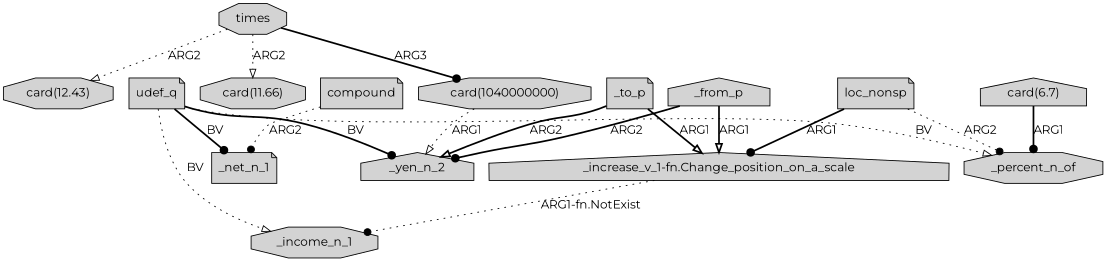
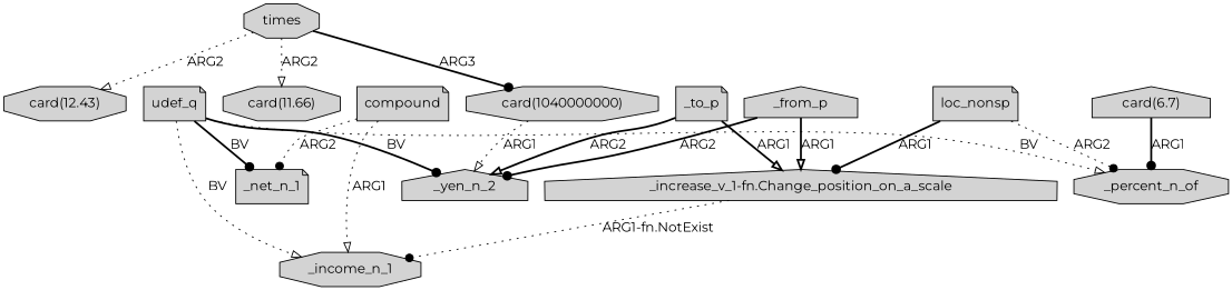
  digraph {
    fontname=Montserrat
    node [fontname=Montserrat shape=octagon style=filled]
    edge [arrowhead=onormal fontname=Montserrat style=dotted]
    times
    "card(12.43)"
    n3 [label="card(1040000000)"]
    "card(11.66)"
    _yen_n_2 [shape=house]
    udef_q [shape=note]
    _net_n_1 [shape=note]
    _income_n_1
    _percent_n_of
    _to_p [shape=note]
    "_increase_v_1-fn.Change_position_on_a_scale" [shape=house]
    compound [shape=note]
    loc_nonsp [shape=note]
    _from_p [shape=house]
    "card(6.7)" [shape=house]
    times -> "card(12.43)" [label=ARG2]
    times -> n3 [arrowhead=dot label=ARG3 style=bold]
    times -> "card(11.66)" [label=ARG2]
    n3 -> _yen_n_2 [label=ARG1]
    udef_q -> _yen_n_2 [arrowhead=dot label=BV style=bold]
    udef_q -> _net_n_1 [arrowhead=dot label=BV style=bold]
    udef_q -> _income_n_1 [label=BV]
    udef_q -> _percent_n_of [label=BV]
    _to_p -> _yen_n_2 [label=ARG2 style=bold]
    _to_p -> "_increase_v_1-fn.Change_position_on_a_scale" [label=ARG1 style=bold]
    "_increase_v_1-fn.Change_position_on_a_scale" -> _income_n_1 [arrowhead=dot label="ARG1-fn.NotExist"]
    compound -> _net_n_1 [arrowhead=dot label=ARG2]
+   compound -> _income_n_1 [label=ARG1]
    loc_nonsp -> _percent_n_of [arrowhead=dot label=ARG2]
    loc_nonsp -> "_increase_v_1-fn.Change_position_on_a_scale" [arrowhead=dot label=ARG1 style=bold]
    _from_p -> _yen_n_2 [arrowhead=dot label=ARG2 style=bold]
    _from_p -> "_increase_v_1-fn.Change_position_on_a_scale" [label=ARG1 style=bold]
    "card(6.7)" -> _percent_n_of [arrowhead=dot label=ARG1 style=bold]
  }
